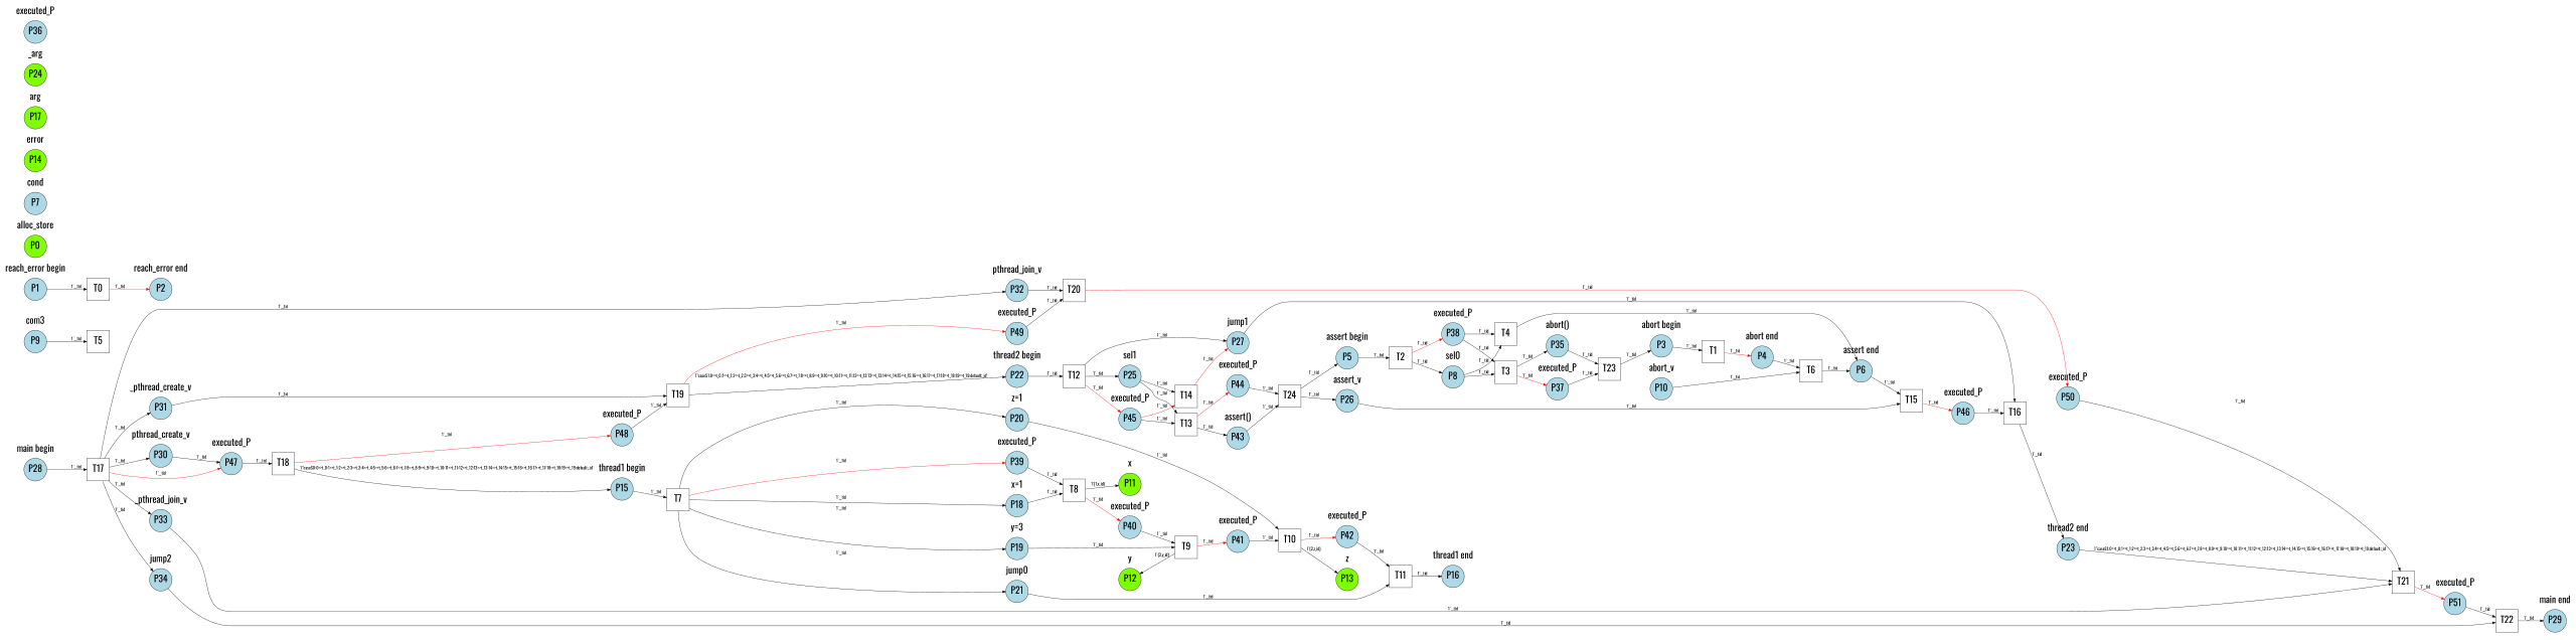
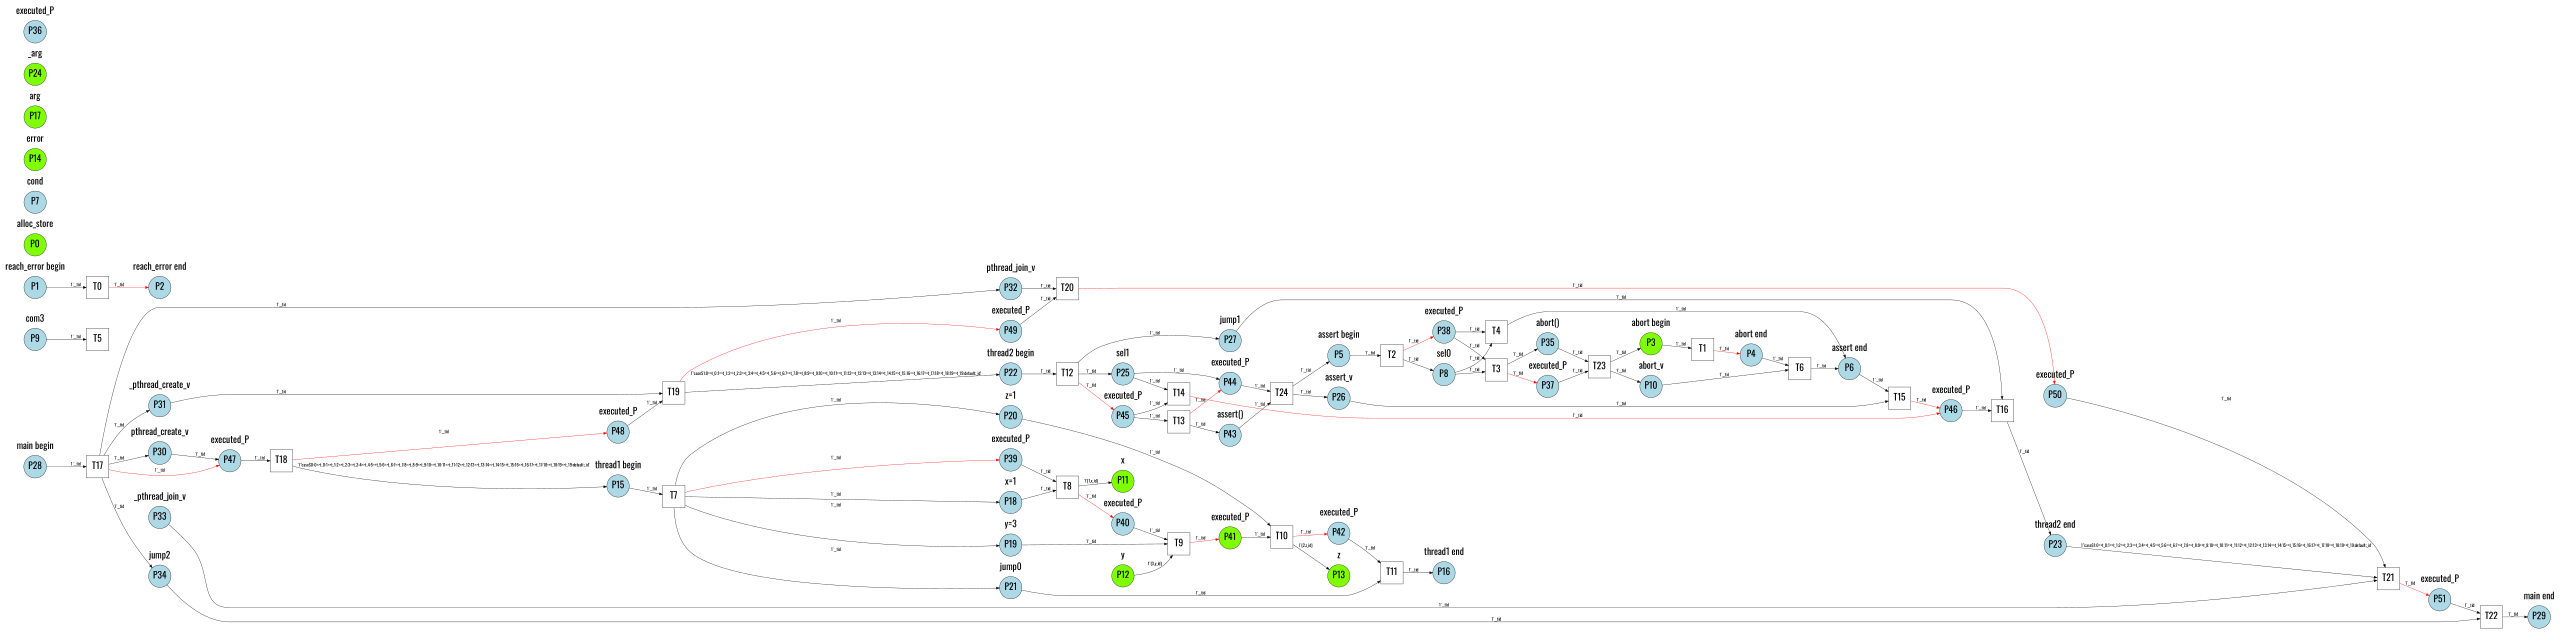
  digraph {
    fontname=Oswald
    rankdir=LR
    node [color=black fillcolor=lightblue fontname=Oswald fontsize=30 shape=circle style=filled]
    edge [fontname=Oswald]
    P27 [width=1]
    P9 [width=1]
    P1 [width=1]
    P0 [fillcolor=chartreuse width=1]
    P2 [width=1]
-   P3 [width=1]
+   P3 [fillcolor=chartreuse width=1]
    P4 [width=1]
    P5 [width=1]
    P6 [width=1]
    P7 [width=1]
    P8 [width=1]
    P10 [width=1]
    P11 [fillcolor=chartreuse width=1]
    P12 [fillcolor=chartreuse width=1]
    P13 [fillcolor=chartreuse width=1]
    P14 [fillcolor=chartreuse width=1]
    P15 [width=1]
    P16 [width=1]
    P17 [fillcolor=chartreuse width=1]
    P18 [width=1]
    P19 [width=1]
    P20 [width=1]
    P21 [width=1]
    P22 [width=1]
    P23 [width=1]
    P24 [fillcolor=chartreuse width=1]
    P25 [width=1]
    P26 [width=1]
    P28 [width=1]
    P29 [width=1]
    P36 [width=1]
    P30 [width=1]
    P31 [width=1]
    P32 [width=1]
    P46 [width=1]
    P33 [width=1]
    P34 [width=1]
    P35 [width=1]
    P37 [width=1]
    P38 [width=1]
    P39 [width=1]
    P40 [width=1]
-   P41 [width=1]
+   P41 [fillcolor=chartreuse width=1]
    P42 [width=1]
    P43 [width=1]
    P44 [width=1]
    P45 [width=1]
    P47 [width=1]
    P48 [width=1]
    P49 [width=1]
    P50 [width=1]
    P51 [width=1]
    T0 [height=1 shape=box width=1 color="" fillcolor="" style=""]
    T1 [height=1 shape=box width=1 color="" fillcolor="" style=""]
    T6 [height=1 shape=box width=1 color="" fillcolor="" style=""]
    T2 [height=1 shape=box width=1 color="" fillcolor="" style=""]
    T15 [height=1 shape=box width=1 color="" fillcolor="" style=""]
    T3 [height=1 shape=box width=1 color="" fillcolor="" style=""]
    T4 [height=1 shape=box width=1 color="" fillcolor="" style=""]
    T5 [height=1 shape=box width=1 color="" fillcolor="" style=""]
    T7 [height=1 shape=box width=1 color="" fillcolor="" style=""]
    T8 [height=1 shape=box width=1 color="" fillcolor="" style=""]
    T9 [height=1 shape=box width=1 color="" fillcolor="" style=""]
    T10 [height=1 shape=box width=1 color="" fillcolor="" style=""]
    T11 [height=1 shape=box width=1 color="" fillcolor="" style=""]
    T12 [height=1 shape=box width=1 color="" fillcolor="" style=""]
    T21 [height=1 shape=box width=1 color="" fillcolor="" style=""]
    T13 [height=1 shape=box width=1 color="" fillcolor="" style=""]
    T14 [height=1 shape=box width=1 color="" fillcolor="" style=""]
    T16 [height=1 shape=box width=1 color="" fillcolor="" style=""]
    T17 [height=1 shape=box width=1 color="" fillcolor="" style=""]
    T19 [height=1 shape=box width=1 color="" fillcolor="" style=""]
    T20 [height=1 shape=box width=1 color="" fillcolor="" style=""]
    T22 [height=1 shape=box width=1 color="" fillcolor="" style=""]
    T23 [height=1 shape=box width=1 color="" fillcolor="" style=""]
    T24 [height=1 shape=box width=1 color="" fillcolor="" style=""]
    T18 [height=1 shape=box width=1 color="" fillcolor="" style=""]
    subgraph cluster_1 {
      color=white
      fontsize=30
      label=jump1
      P27
    }
    subgraph cluster_2 {
      color=white
      fontsize=30
      label=com3
      P9
    }
    subgraph cluster_3 {
      color=white
      fontsize=30
      label="reach_error begin"
      P1
    }
    subgraph cluster_4 {
      color=white
      fontsize=30
      label=alloc_store
      P0
    }
    subgraph cluster_5 {
      color=white
      fontsize=30
      label="reach_error end"
      P2
    }
    subgraph cluster_6 {
      color=white
      fontsize=30
      label="abort begin"
      P3
    }
    subgraph cluster_7 {
      color=white
      fontsize=30
      label="abort end"
      P4
    }
    subgraph cluster_8 {
      color=white
      fontsize=30
      label="assert begin"
      P5
    }
    subgraph cluster_9 {
      color=white
      fontsize=30
      label="assert end"
      P6
    }
    subgraph cluster_10 {
      color=white
      fontsize=30
      label=cond
      P7
    }
    subgraph cluster_11 {
      color=white
      fontsize=30
      label=sel0
      P8
    }
    subgraph cluster_12 {
      color=white
      fontsize=30
      label=abort_v
      P10
    }
    subgraph cluster_13 {
      color=white
      fontsize=30
      label=x
      P11
    }
    subgraph cluster_14 {
      color=white
      fontsize=30
      label=y
      P12
    }
    subgraph cluster_15 {
      color=white
      fontsize=30
      label=z
      P13
    }
    subgraph cluster_16 {
      color=white
      fontsize=30
      label=error
      P14
    }
    subgraph cluster_17 {
      color=white
      fontsize=30
      label="thread1 begin"
      P15
    }
    subgraph cluster_18 {
      color=white
      fontsize=30
      label="thread1 end"
      P16
    }
    subgraph cluster_19 {
      color=white
      fontsize=30
      label=arg
      P17
    }
    subgraph cluster_20 {
      color=white
      fontsize=30
      label="x=1"
      P18
    }
    subgraph cluster_21 {
      color=white
      fontsize=30
      label="y=3"
      P19
    }
    subgraph cluster_22 {
      color=white
      fontsize=30
      label="z=1"
      P20
    }
    subgraph cluster_23 {
      color=white
      fontsize=30
      label=jump0
      P21
    }
    subgraph cluster_24 {
      color=white
      fontsize=30
      label="thread2 begin"
      P22
    }
    subgraph cluster_25 {
      color=white
      fontsize=30
      label="thread2 end"
      P23
    }
    subgraph cluster_26 {
      color=white
      fontsize=30
      label=_arg
      P24
    }
    subgraph cluster_27 {
      color=white
      fontsize=30
      label=sel1
      P25
    }
    subgraph cluster_28 {
      color=white
      fontsize=30
      label=assert_v
      P26
    }
    subgraph cluster_29 {
      color=white
      fontsize=30
      label="main begin"
      P28
    }
    subgraph cluster_30 {
      color=white
      fontsize=30
      label="main end"
      P29
    }
    subgraph cluster_31 {
      color=white
      fontsize=30
      label=executed_P
      P36
    }
    subgraph cluster_32 {
      color=white
      fontsize=30
      label=pthread_create_v
      P30
    }
    subgraph cluster_33 {
      color=white
      fontsize=30
      label=_pthread_create_v
      P31
    }
    subgraph cluster_34 {
      color=white
      fontsize=30
      label=pthread_join_v
      P32
    }
    subgraph cluster_35 {
      color=white
      fontsize=30
      label=executed_P
      P46
    }
    subgraph cluster_36 {
      color=white
      fontsize=30
      label=_pthread_join_v
      P33
    }
    subgraph cluster_37 {
      color=white
      fontsize=30
      label=jump2
      P34
    }
    subgraph cluster_38 {
      color=white
      fontsize=30
      label="abort()"
      P35
    }
    subgraph cluster_39 {
      color=white
      fontsize=30
      label=executed_P
      P37
    }
    subgraph cluster_40 {
      color=white
      fontsize=30
      label=executed_P
      P38
    }
    subgraph cluster_41 {
      color=white
      fontsize=30
      label=executed_P
      P39
    }
    subgraph cluster_42 {
      color=white
      fontsize=30
      label=executed_P
      P40
    }
    subgraph cluster_43 {
      color=white
      fontsize=30
      label=executed_P
      P41
    }
    subgraph cluster_44 {
      color=white
      fontsize=30
      label=executed_P
      P42
    }
    subgraph cluster_45 {
      color=white
      fontsize=30
      label="assert()"
      P43
    }
    subgraph cluster_46 {
      color=white
      fontsize=30
      label=executed_P
      P44
    }
    subgraph cluster_47 {
      color=white
      fontsize=30
      label=executed_P
      P45
    }
    subgraph cluster_48 {
      color=white
      fontsize=30
      label=executed_P
      P47
    }
    subgraph cluster_49 {
      color=white
      fontsize=30
      label=executed_P
      P48
    }
    subgraph cluster_50 {
      color=white
      fontsize=30
      label=executed_P
      P49
    }
    subgraph cluster_51 {
      color=white
      fontsize=30
      label=executed_P
      P50
    }
    subgraph cluster_52 {
      color=white
      fontsize=30
      label=executed_P
      P51
    }
    P27 -> T16 [label="1`__tid"]
    P9 -> T5 [label="1`__tid"]
    P1 -> T0 [label="1`__tid"]
    P3 -> T1 [label="1`__tid"]
    P4 -> T6 [label="1`__tid"]
    P5 -> T2 [label="1`__tid"]
    P6 -> T15 [label="1`__tid"]
    P8 -> T3 [label="1`__tid"]
    P8 -> T4 [label="1`__tid"]
    P10 -> T6 [label="1`__tid"]
    P15 -> T7 [label="1`__tid"]
    P18 -> T8 [label="1`__tid"]
    P19 -> T9 [label="1`__tid"]
    P20 -> T10 [label="1`__tid"]
    P21 -> T11 [label="1`__tid"]
    P22 -> T12 [label="1`__tid"]
    P23 -> T21 [label="1`'case$1:0=>t_0:1=>t_1:2=>t_2:3=>t_3:4=>t_4:5=>t_5:6=>t_6:7=>t_7:8=>t_8:9=>t_9:10=>t_10:11=>t_11:12=>t_12:13=>t_13:14=>t_14:15=>t_15:16=>t_16:17=>t_17:18=>t_18:19=>t_19:default;_id'"]
-   P25 -> T13 [label="1`__tid"]
+   P25 -> P44 [label="1`__tid"]
    P25 -> T14 [label="1`__tid"]
    P26 -> T15 [label="1`__tid"]
    P28 -> T17 [label="1`__tid"]
    P30 -> P47 [label="1`__tid"]
    P31 -> T19 [label="1`__tid"]
    P32 -> T20 [label="1`__tid"]
    P46 -> T16 [label="1`__tid"]
    P33 -> T21 [label="1`__tid"]
    P34 -> T22 [label="1`__tid"]
    P35 -> T23 [label="1`__tid"]
    P37 -> T23 [label="1`__tid"]
    P38 -> T3 [label="1`__tid"]
    P38 -> T4 [label="1`__tid"]
    P39 -> T8 [label="1`__tid"]
    P40 -> T9 [label="1`__tid"]
    P41 -> T10 [label="1`__tid"]
    P42 -> T11 [label="1`__tid"]
    P43 -> T24 [label="1`__tid"]
    P44 -> T24 [label="1`__tid"]
    P45 -> T13 [label="1`__tid"]
-   P45 -> T14 [label="1`__tid" color=red]
+   P45 -> T14 [label="1`__tid"]
    P47 -> T18 [label="1`__tid"]
    P48 -> T19 [label="1`__tid"]
    P49 -> T20 [label="1`__tid"]
    P50 -> T21 [label="1`__tid"]
    P51 -> T22 [label="1`__tid"]
    T0 -> P2 [color=red label="1`__tid"]
    T1 -> P4 [color=red label="1`__tid"]
    T6 -> P6 [label="1`__tid"]
    T2 -> P8 [label="1`__tid"]
    T2 -> P38 [color=red label="1`__tid"]
    T15 -> P46 [color=red label="1`__tid"]
    T3 -> P35 [label="1`__tid"]
    T3 -> P37 [color=red label="1`__tid"]
    T4 -> P6 [label="1`__tid"]
    T7 -> P18 [label="1`__tid"]
    T7 -> P19 [label="1`__tid"]
    T7 -> P20 [label="1`__tid"]
    T7 -> P21 [label="1`__tid"]
    T7 -> P39 [color=red label="1`__tid"]
    T8 -> P11 [label="1`{1,x_id}"]
    T8 -> P40 [color=red label="1`__tid"]
-   T9 -> P12 [label="1`{3,y_id}"]
+   P12 -> T9 [label="1`{3,y_id}"]
    T9 -> P41 [color=red label="1`__tid"]
    T10 -> P13 [label="1`{2,z_id}"]
    T10 -> P42 [color=red label="1`__tid"]
    T11 -> P16 [label="1`__tid"]
    T12 -> P27 [label="1`__tid"]
    T12 -> P25 [label="1`__tid"]
    T12 -> P45 [color=red label="1`__tid"]
    T21 -> P51 [color=red label="1`__tid"]
    T13 -> P43 [label="1`__tid"]
    T13 -> P44 [color=red label="1`__tid"]
-   T14 -> P27 [color=red label="1`__tid"]
+   T14 -> P46 [color=red label="1`__tid"]
    T16 -> P23 [label="1`__tid"]
    T17 -> P30 [label="1`__tid"]
    T17 -> P31 [label="1`__tid"]
    T17 -> P32 [label="1`__tid"]
-   T17 -> P33 [label="1`__tid"]
    T17 -> P34 [label="1`__tid"]
    T17 -> P47 [color=red label="1`__tid"]
    T19 -> P22 [label="1`'case$1:0=>t_0:1=>t_1:2=>t_2:3=>t_3:4=>t_4:5=>t_5:6=>t_6:7=>t_7:8=>t_8:9=>t_9:10=>t_10:11=>t_11:12=>t_12:13=>t_13:14=>t_14:15=>t_15:16=>t_16:17=>t_17:18=>t_18:19=>t_19:default;_id'"]
    T19 -> P49 [color=red label="1`__tid"]
    T20 -> P50 [color=red label="1`__tid"]
    T22 -> P29 [label="1`__tid"]
    T23 -> P3 [label="1`__tid"]
+   T23 -> P10 [label="1`__tid"]
    T24 -> P5 [label="1`__tid"]
    T24 -> P26 [label="1`__tid"]
    T18 -> P15 [label="1`'case$0:0=>t_0:1=>t_1:2=>t_2:3=>t_3:4=>t_4:5=>t_5:6=>t_6:7=>t_7:8=>t_8:9=>t_9:10=>t_10:11=>t_11:12=>t_12:13=>t_13:14=>t_14:15=>t_15:16=>t_16:17=>t_17:18=>t_18:19=>t_19:default;_id'"]
    T18 -> P48 [color=red label="1`__tid"]
  }
